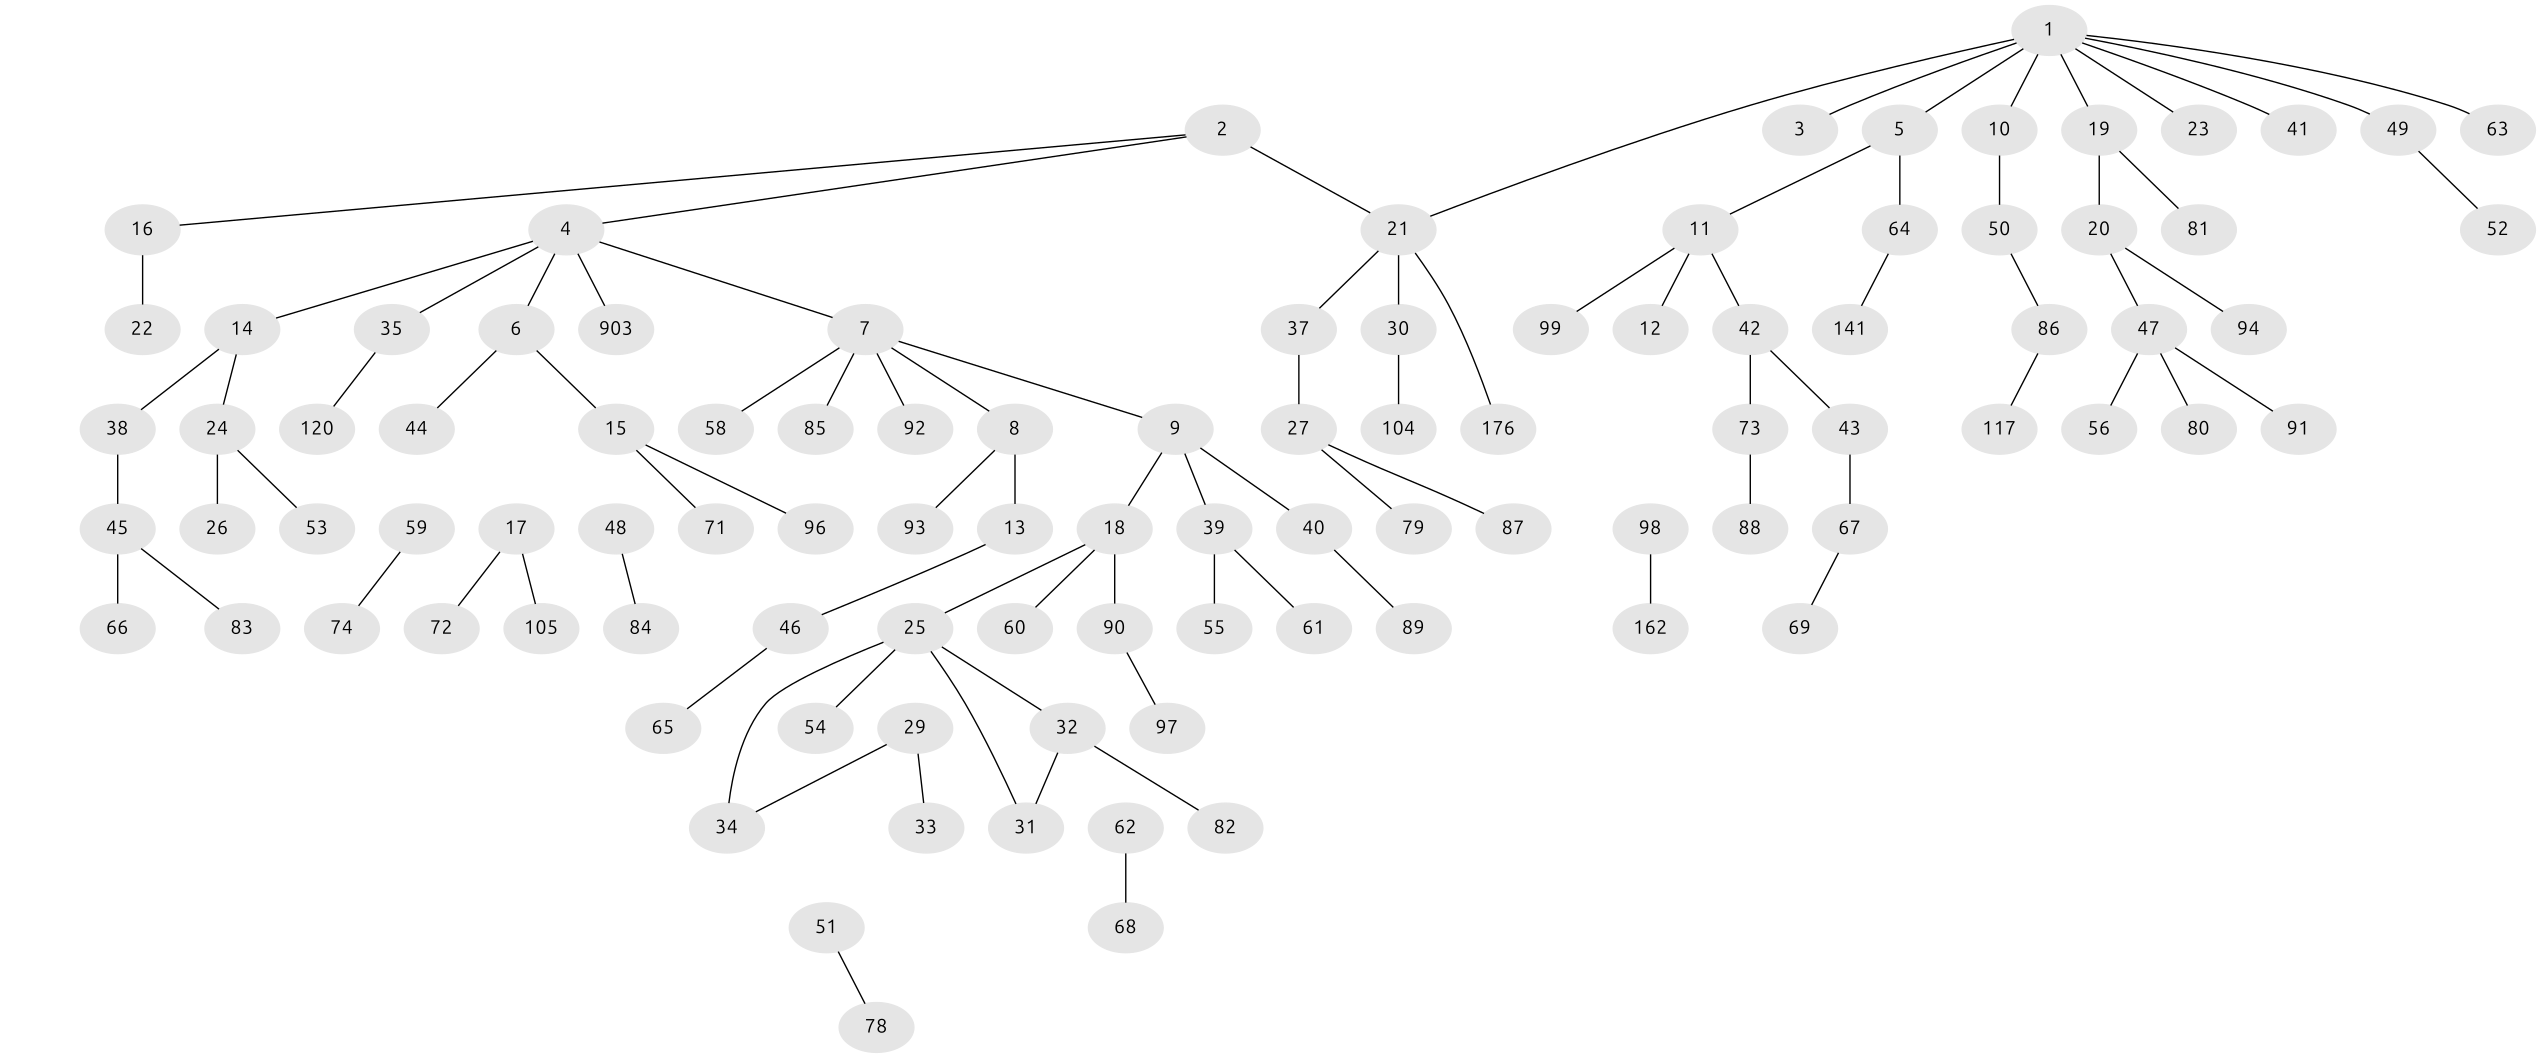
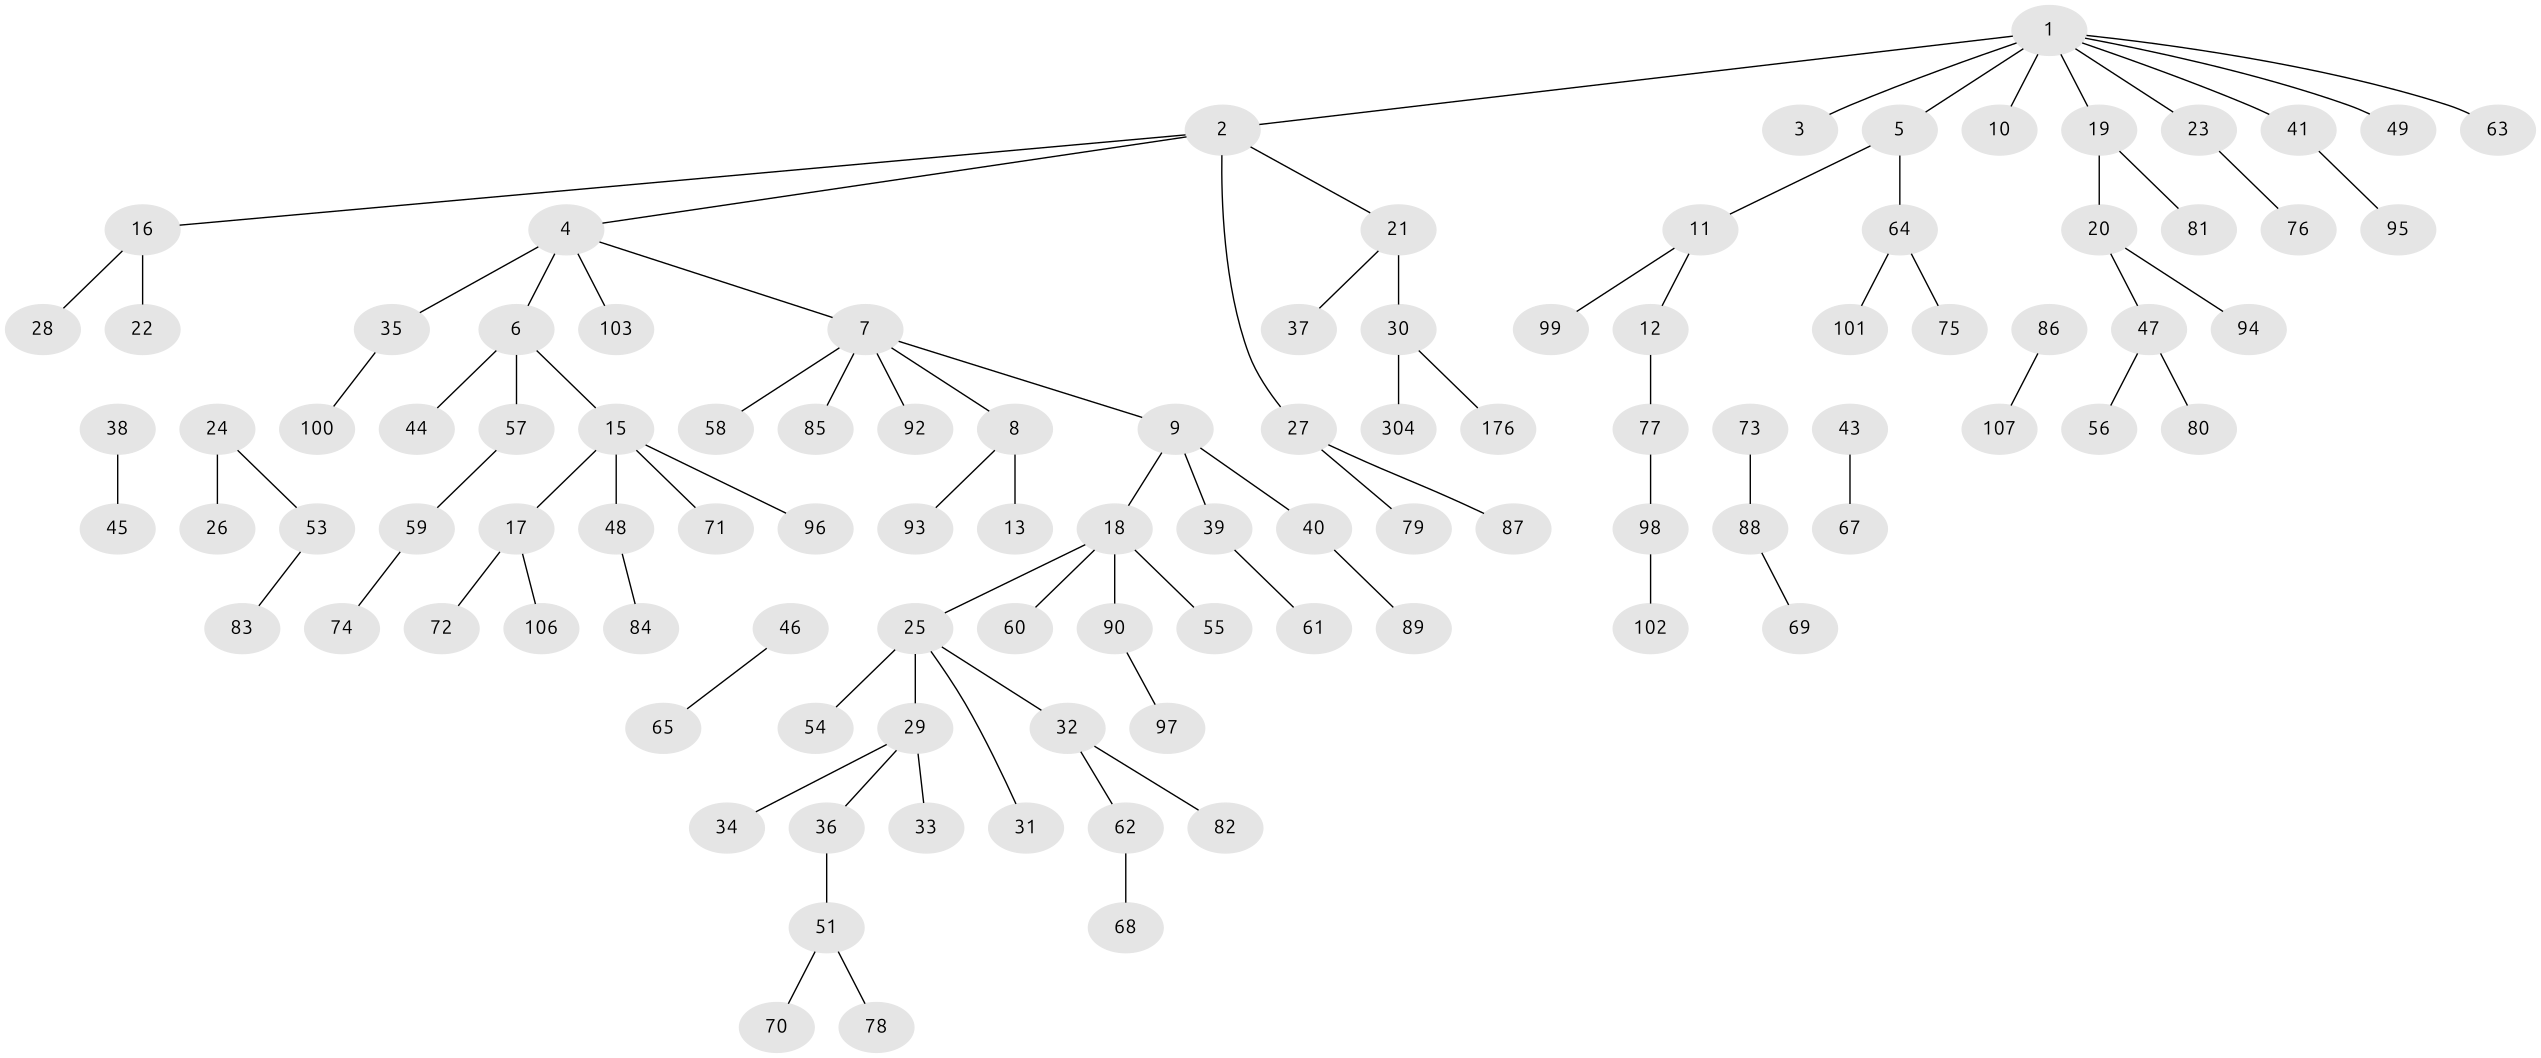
  graph {
    fontname=Ubuntu
    node [color=gray90 fontname=Ubuntu style=filled]
    edge [fontname=Ubuntu]
    1
    2
    3
    5
    10
    19
    23
    41
    49
    63
    4
    16
    21
    27
    11
    64
-   50
    20
    81
-   52
+   76
+   95
    6
    7
-   14
    35
-   103 [label=903]
+   103
    22
+   28
    30
    37
    n32 [label=176]
    79
    87
    15
    44
+   57
    8
    9
    58
    85
    92
    24
    38
-   100 [label=120]
+   100
    12
-   42
    99
-   101 [label=141]
+   101
+   75
    17
    48
    71
    96
    59
    13
    93
    18
    39
    40
    46
    25
    55
    60
    90
    61
    89
    86
+   77
    43
    73
    98
    65
    26
    53
    45
    72
-   105
+   105 [label=106]
    84
    29
    31
    32
    54
    97
    47
    94
    56
    80
-   91
-   104
+   104 [label=304]
    83
    33
    34
+   36
    62
    82
    51
    68
+   70
    78
-   66
    67
    88
    69
-   107 [label=117]
+   107
    74
-   102 [label=162]
-   1 -- 21
+   102
+   1 -- 2
    1 -- 3
    1 -- 5
    1 -- 10
    1 -- 19
    1 -- 23
    1 -- 41
    1 -- 49
    1 -- 63
    2 -- 4
    2 -- 16
    2 -- 21
-   37 -- 27
+   2 -- 27
    5 -- 11
    5 -- 64
-   10 -- 50
    19 -- 20
    19 -- 81
-   49 -- 52
+   23 -- 76
+   41 -- 95
    4 -- 6
    4 -- 7
-   4 -- 14
    4 -- 35
    4 -- 103
    16 -- 22
+   16 -- 28
    21 -- 30
    21 -- 37
-   21 -- n32
+   30 -- n32
    27 -- 79
    27 -- 87
    11 -- 12
-   11 -- 42
    11 -- 99
    64 -- 101
-   50 -- 86
+   64 -- 75
    20 -- 47
    20 -- 94
    6 -- 15
    6 -- 44
+   6 -- 57
    7 -- 8
    7 -- 9
    7 -- 58
    7 -- 85
    7 -- 92
-   14 -- 24
-   14 -- 38
    35 -- 100
    30 -- 104
+   15 -- 17
+   15 -- 48
    15 -- 71
    15 -- 96
+   57 -- 59
    8 -- 13
    8 -- 93
    9 -- 18
    9 -- 39
    9 -- 40
    24 -- 26
    24 -- 53
    38 -- 45
-   42 -- 43
-   42 -- 73
+   12 -- 77
    17 -- 72
    17 -- 105
    48 -- 84
    59 -- 74
-   13 -- 46
    18 -- 25
-   39 -- 55
+   18 -- 55
    18 -- 60
    18 -- 90
    39 -- 61
    40 -- 89
    46 -- 65
-   25 -- 34
+   25 -- 29
    25 -- 31
    25 -- 32
    25 -- 54
    90 -- 97
    86 -- 107
+   77 -- 98
    43 -- 67
    73 -- 88
    98 -- 102
-   45 -- 83
-   45 -- 66
+   53 -- 83
    29 -- 33
    29 -- 34
-   32 -- 31
+   29 -- 36
+   32 -- 62
    32 -- 82
    47 -- 56
    47 -- 80
-   47 -- 91
+   36 -- 51
    62 -- 68
+   51 -- 70
    51 -- 78
-   67 -- 69
+   88 -- 69
  }
